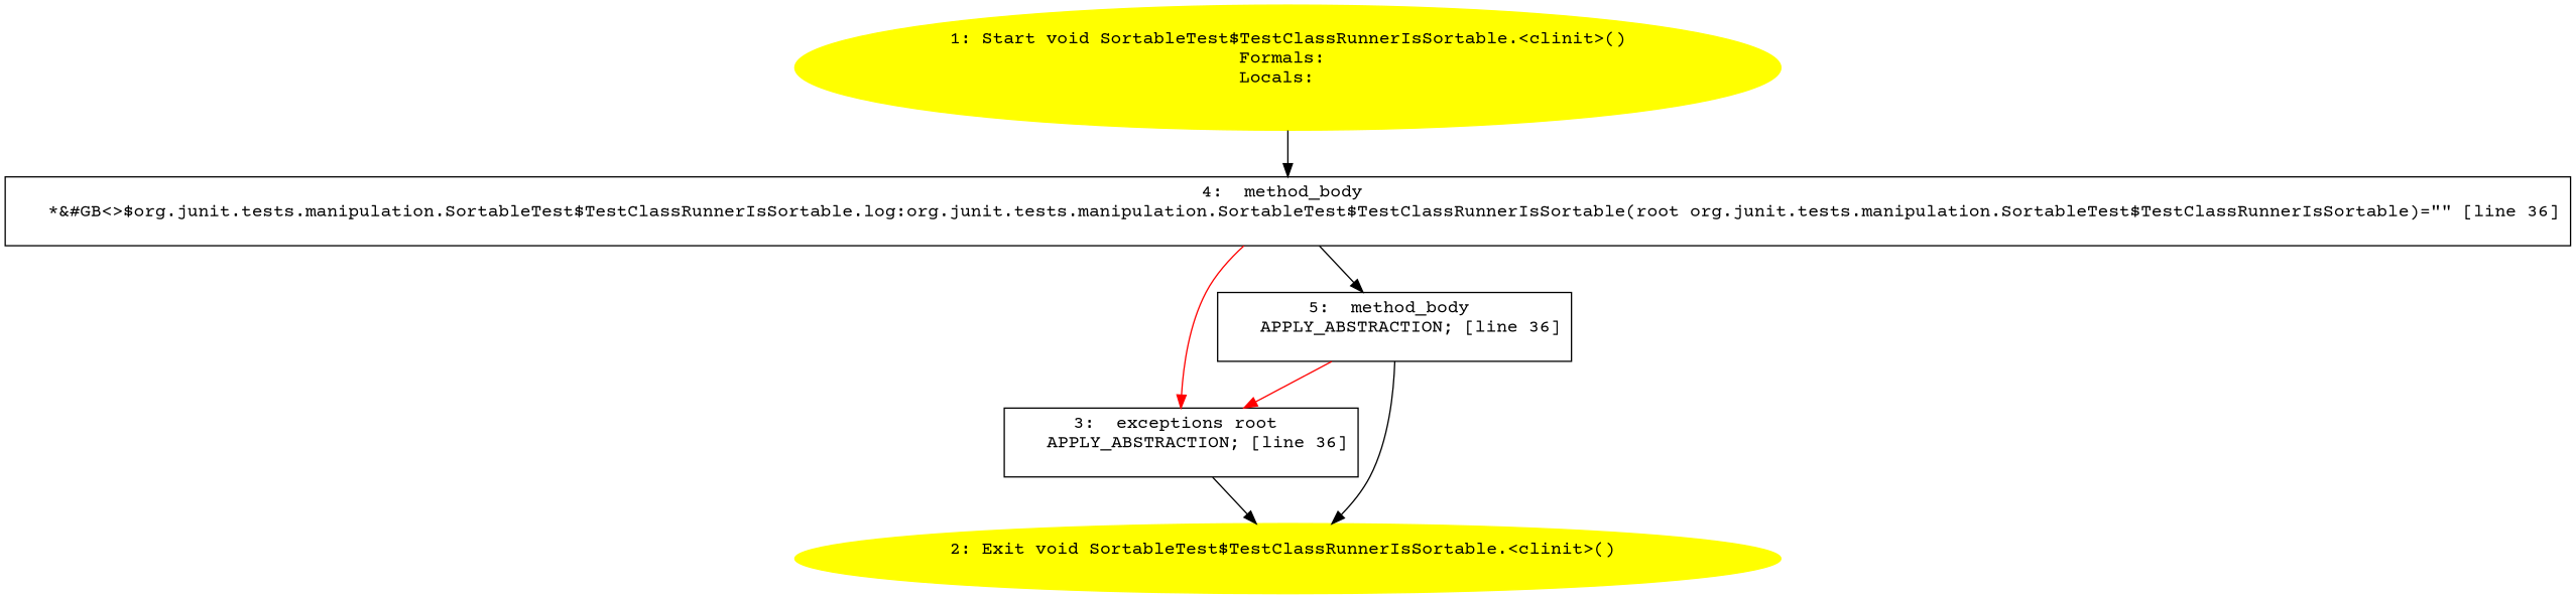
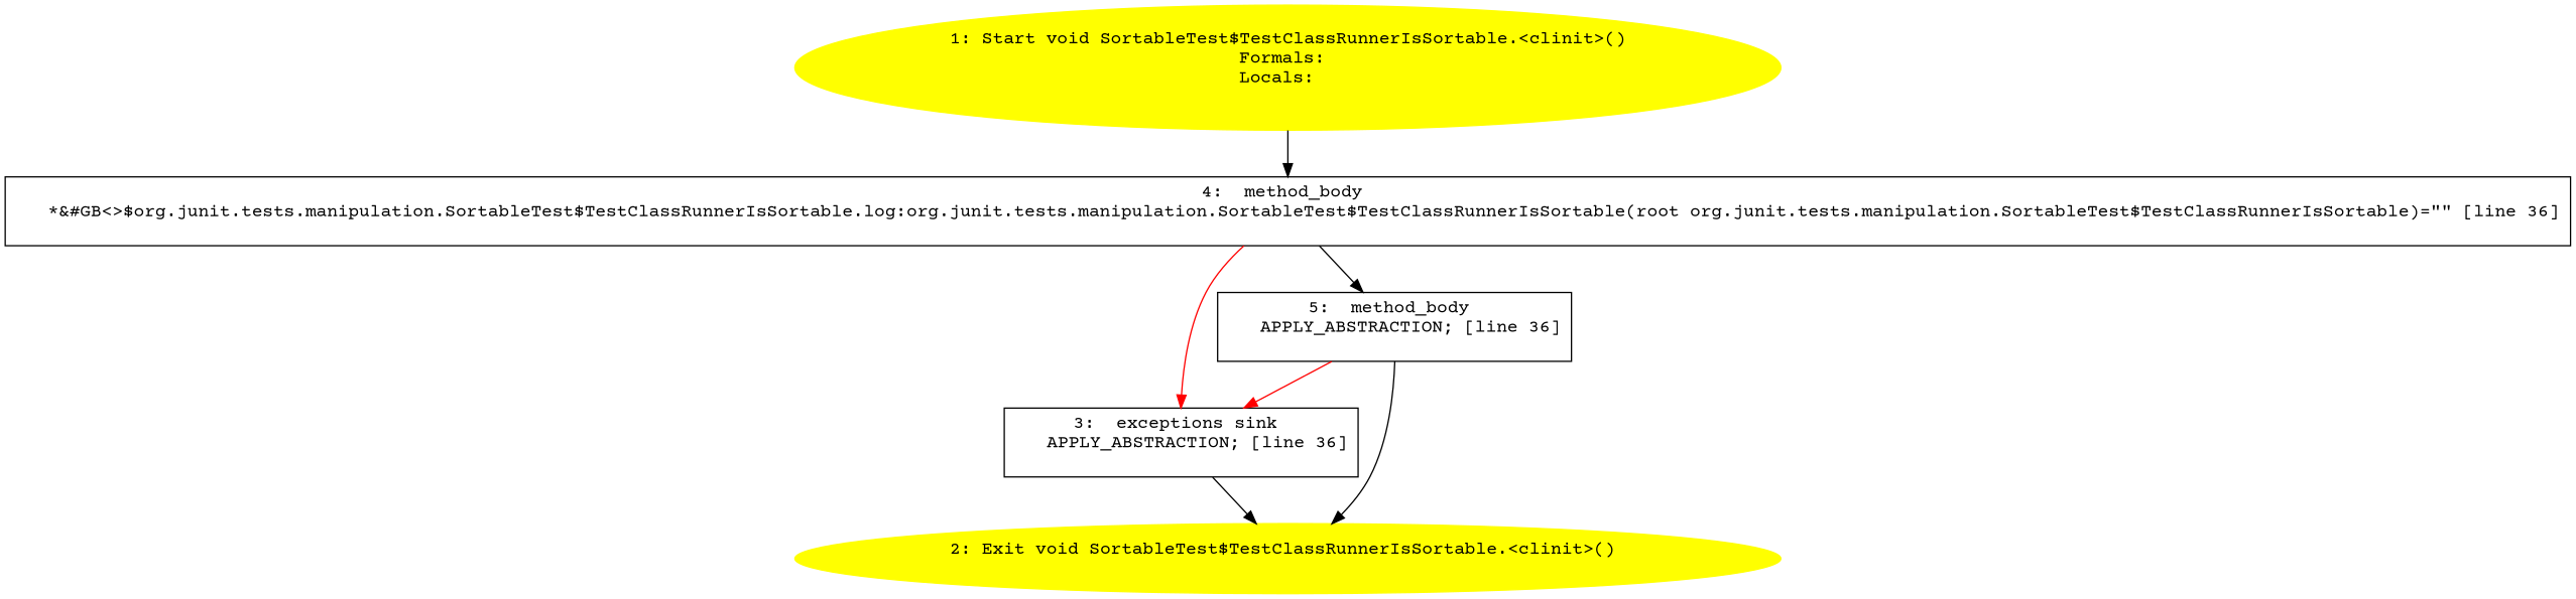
  digraph {
    fontname="Courier Prime"
    node [fontname="Courier Prime" shape=box]
    edge [fontname="Courier Prime"]
    n1 [color=yellow label="1: Start void SortableTest$TestClassRunnerIsSortable.<clinit>()\nFormals: \nLocals:  \n  " style=filled shape=""]
    n2 [label="4:  method_body \n   *&#GB<>$org.junit.tests.manipulation.SortableTest$TestClassRunnerIsSortable.log:org.junit.tests.manipulation.SortableTest$TestClassRunnerIsSortable(root org.junit.tests.manipulation.SortableTest$TestClassRunnerIsSortable)=\"\" [line 36]\n "]
-   n3 [label="3:  exceptions root \n   APPLY_ABSTRACTION; [line 36]\n "]
+   n3 [label="3:  exceptions sink \n   APPLY_ABSTRACTION; [line 36]\n "]
    n4 [label="5:  method_body \n   APPLY_ABSTRACTION; [line 36]\n "]
    n5 [color=yellow label="2: Exit void SortableTest$TestClassRunnerIsSortable.<clinit>() \n  " style=filled shape=""]
    n1 -> n2
    n2 -> n3 [color=red]
    n2 -> n4
    n3 -> n5
    n4 -> n3 [color=red]
    n4 -> n5
  }
